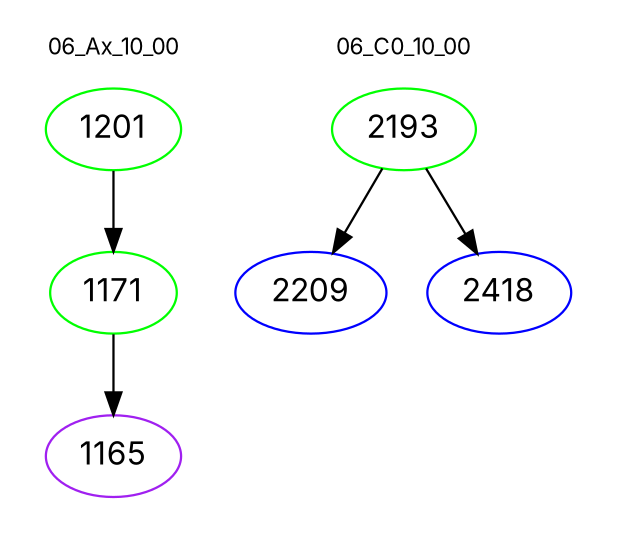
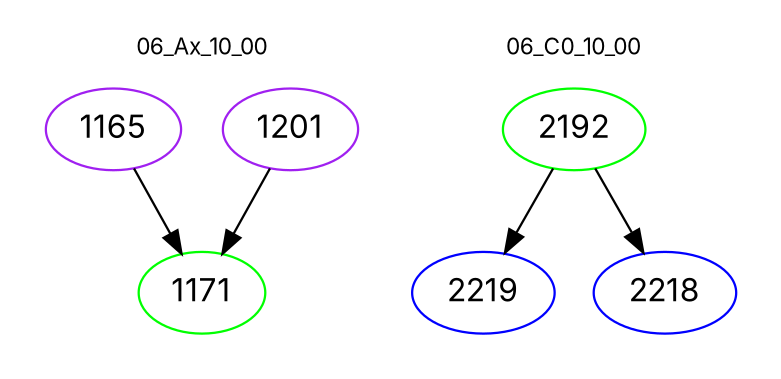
  digraph {
    fontname=Inter
    node [color=green fontname=Inter]
    edge [color=black fontname=Inter]
    n1 [label=1171]
-   n2 [label=1201]
+   n2 [color=purple label=1201]
    n3 [color=purple label=1165]
-   n4 [label=2193]
-   n5 [color=blue label=2209]
-   n6 [color=blue label=2418]
+   n4 [label=2192]
+   n5 [color=blue label=2219]
+   n6 [color=blue label=2218]
    subgraph cluster_1 {
      color=white
      fontsize=10
      label="06_Ax_10_00"
      n1
      n2
      n3
    }
    subgraph cluster_2 {
      color=white
      fontsize=10
      label="06_C0_10_00"
      n4
      n5
      n6
    }
-   n1 -> n3
+   n3 -> n1
    n2 -> n1
    n4 -> n5
    n4 -> n6
  }
